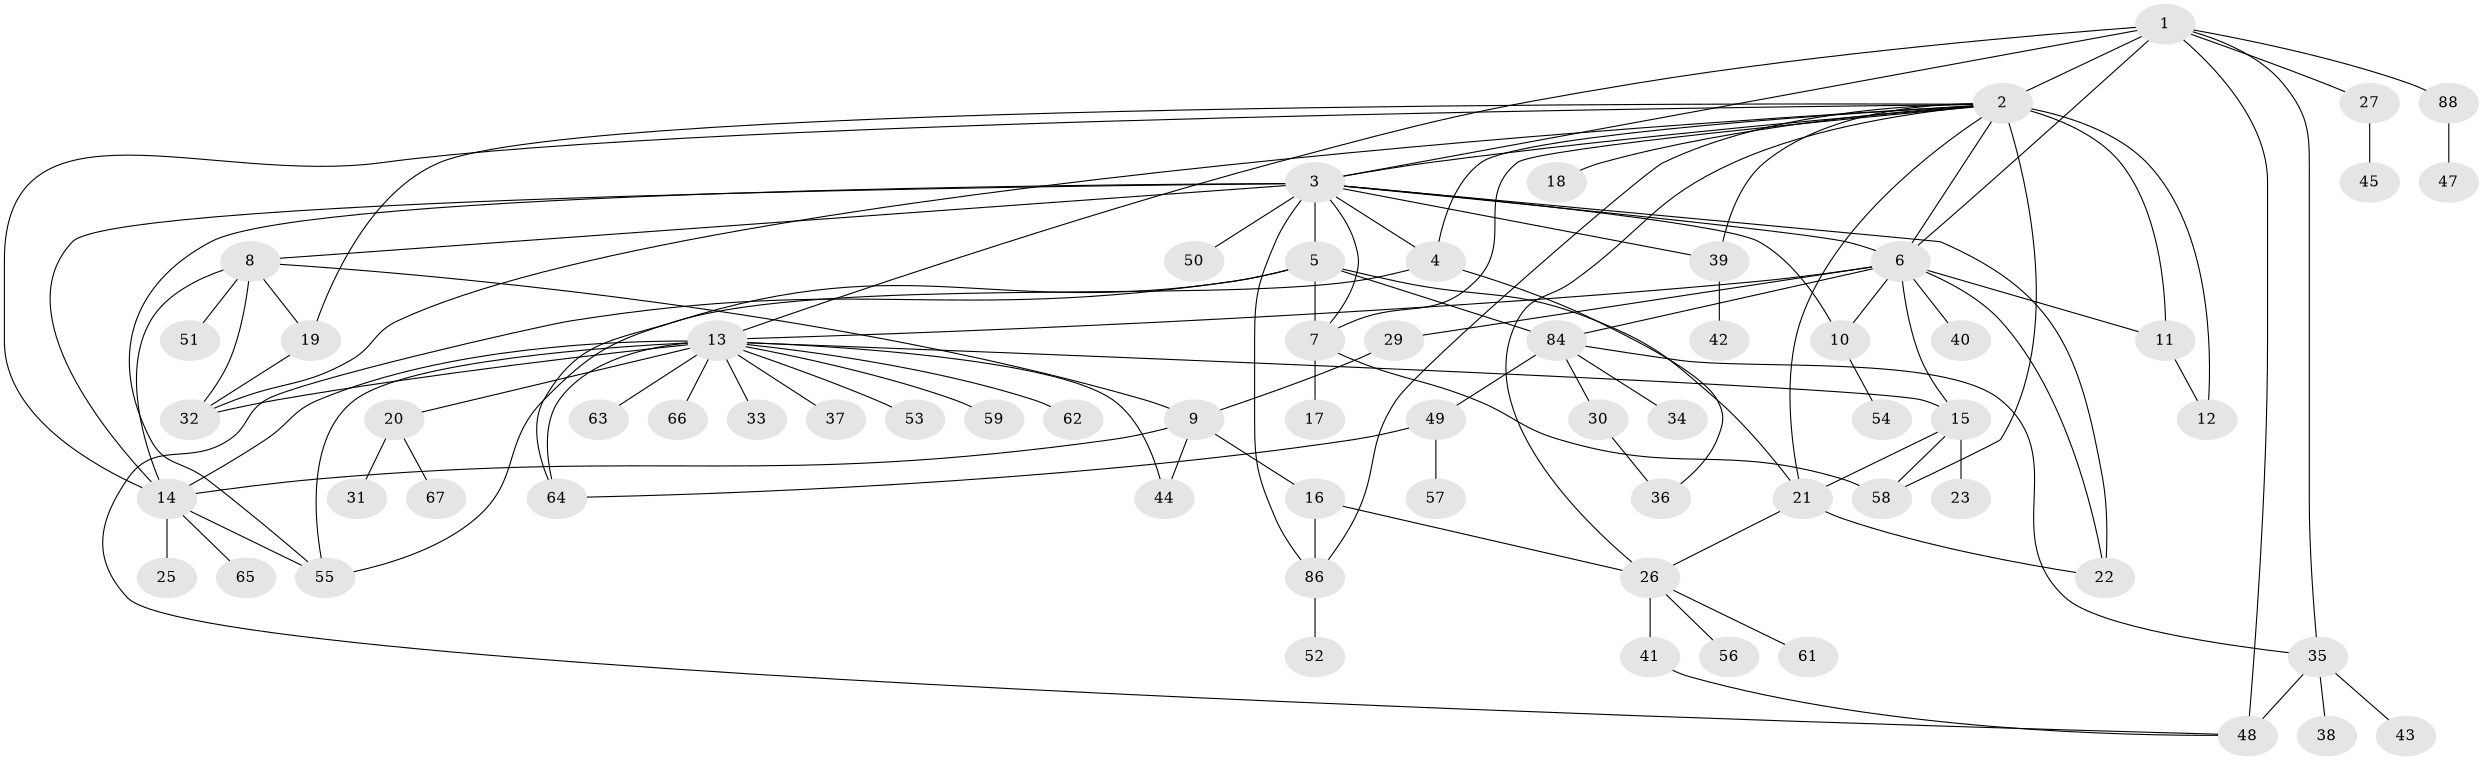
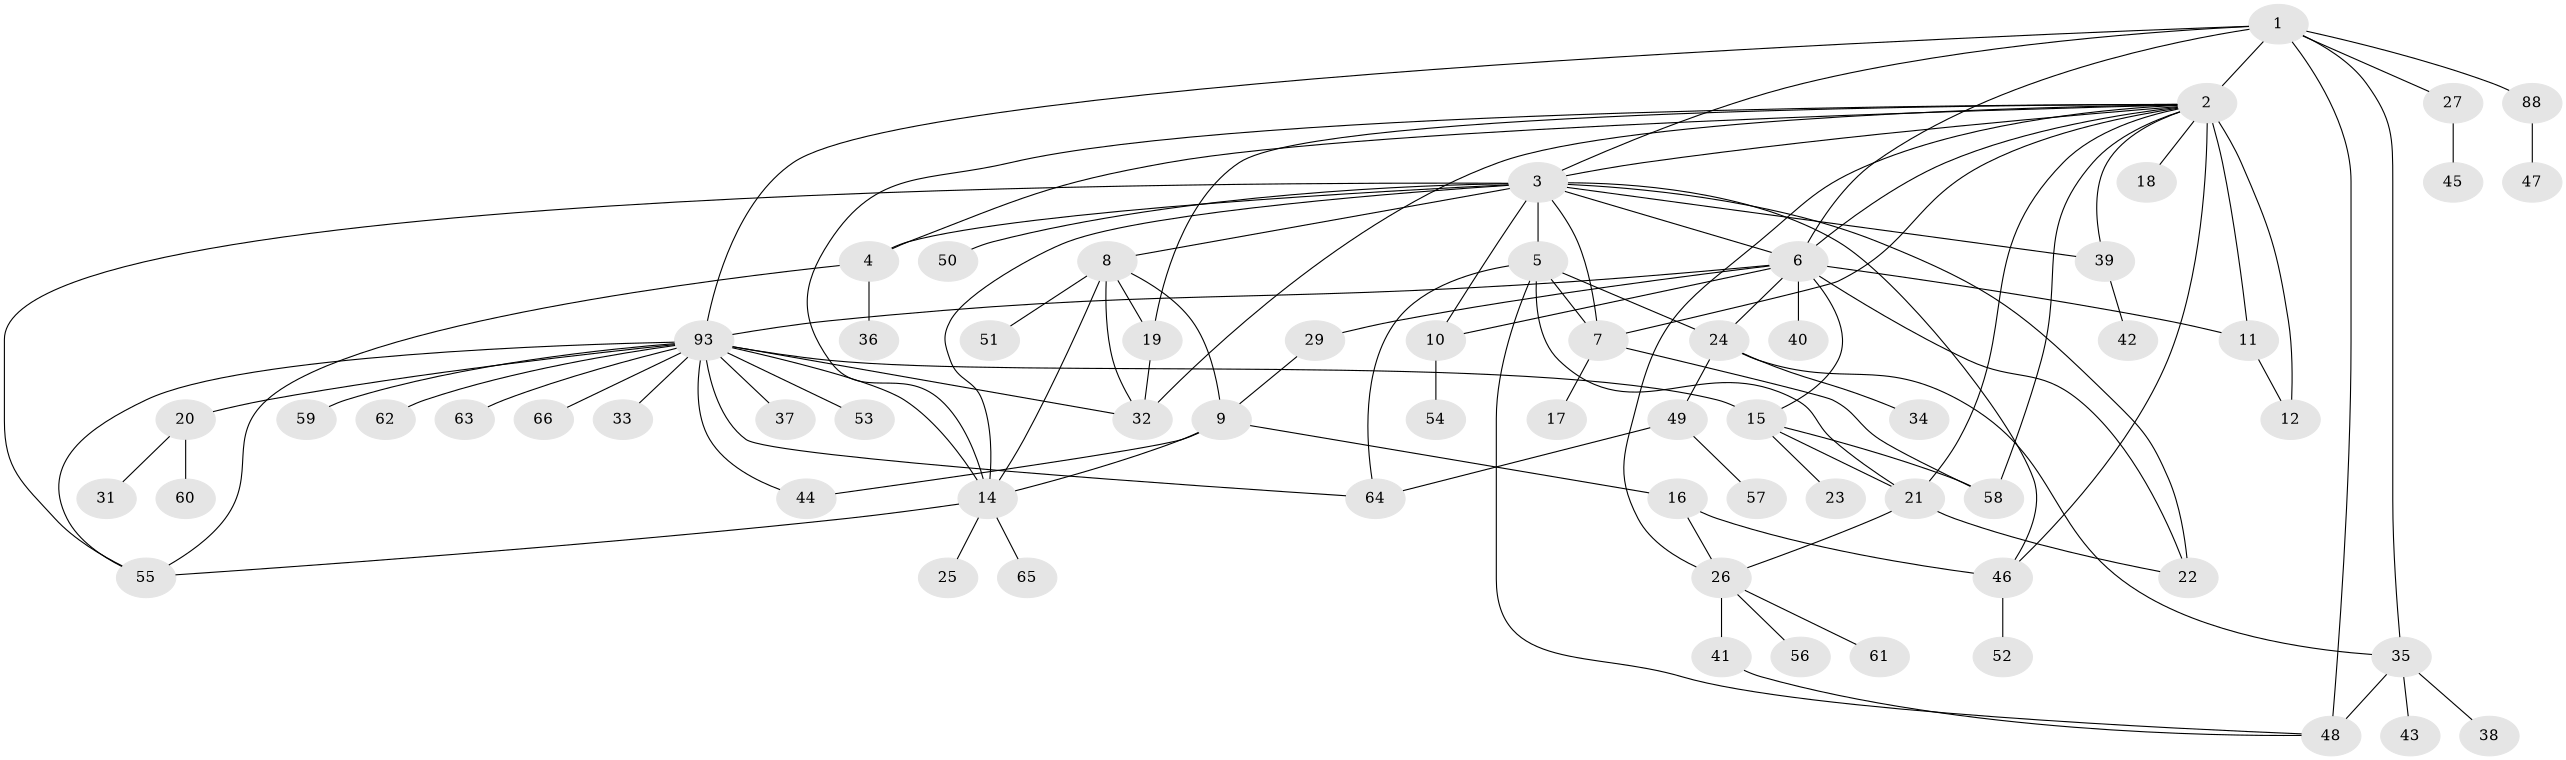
  graph {
    node [color=gray90 style=filled]
    edge [weight=1.0]
    1
    2
    3
    6
-   13
+   13 [label=93]
    27
    n7 [label=88]
    35
    48
    4
    7
    11
    12
    14
    18
    19
    21
    26
    32
    39
-   46 [label=86]
+   46
    58
    5
    8
    10
    22
    50
    55
-   24 [label=84]
+   24
    15
    29
    40
    64
    44
    20
    33
    37
    53
    59
    62
    63
    66
    45
    47
    38
    43
    36
    17
    25
    65
    41
    56
    61
    42
    52
    9
    51
    54
-   30
    34
    49
    16
    23
    31
-   60 [label=67]
+   60
    57
    1 -- 2
    1 -- 3
    1 -- 6
    1 -- 13
    1 -- 27
    1 -- n7
    1 -- 35
    1 -- 48
    2 -- 3
    2 -- 6
    2 -- 4
    2 -- 7 [weight=2.0]
    2 -- 11 [weight=12.0]
    2 -- 12
    2 -- 14
    2 -- 18
    2 -- 19 [weight=2.0]
    2 -- 21
    2 -- 26
    2 -- 32
    2 -- 39
    2 -- 46
    2 -- 58
    3 -- 6
    3 -- 4
    3 -- 7
    3 -- 14
    3 -- 39
    3 -- 46
    3 -- 5 [weight=9.0]
    3 -- 8
    3 -- 10
    3 -- 22
    3 -- 50
    3 -- 55
    6 -- 13
    6 -- 11
    6 -- 10
    6 -- 22
    6 -- 24
    6 -- 15
    6 -- 29
    6 -- 40
    13 -- 14
    13 -- 32
    13 -- 55
    13 -- 15
    13 -- 64
    13 -- 44
    13 -- 20
    13 -- 33
    13 -- 37
    13 -- 53
    13 -- 59
    13 -- 62
    13 -- 63
    13 -- 66
    27 -- 45
    n7 -- 47
    35 -- 48 [weight=3.0]
    35 -- 38
    35 -- 43
    4 -- 55
    4 -- 36
    7 -- 58
    7 -- 17
    11 -- 12
    14 -- 55
    14 -- 25
    14 -- 65
    19 -- 32 [weight=2.0]
    21 -- 26
    21 -- 22
    26 -- 41 [weight=2.0]
    26 -- 56
    26 -- 61
    39 -- 42
    46 -- 52
    5 -- 48
    5 -- 7
    5 -- 21
    5 -- 24
    5 -- 64
    8 -- 14
    8 -- 19
    8 -- 32
    8 -- 9
    8 -- 51
    10 -- 54
    24 -- 35
-   24 -- 30
    24 -- 34
    24 -- 49
    15 -- 21
    15 -- 58
    15 -- 23
    29 -- 9
    20 -- 31
    20 -- 60
    41 -- 48
    9 -- 14
    9 -- 44
    9 -- 16
-   30 -- 36
    49 -- 64
    49 -- 57
    16 -- 26
    16 -- 46
  }
